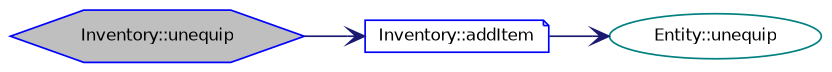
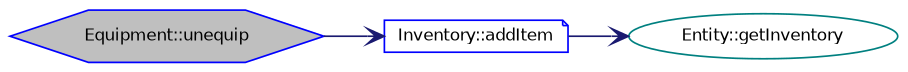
  digraph {
    rankdir=LR
    node [color=blue fillcolor=white fontname=Helvetica fontsize=10 style=filled]
    edge [arrowhead=vee color=midnightblue fontname=Helvetica fontsize=10 labelfontname=Helvetica labelfontsize=10 style=solid]
-   n1 [fillcolor=grey75 fontcolor=black height=0.2 label="Inventory::unequip" shape=hexagon width=0.4]
+   n1 [fillcolor=grey75 fontcolor=black height=0.2 label="Equipment::unequip" shape=hexagon width=0.4]
    n2 [height=0.2 label="Inventory::addItem" shape=note width=0.4]
-   n3 [color=teal height=0.2 label="Entity::unequip" shape=ellipse width=0.4]
+   n3 [color=teal height=0.2 label="Entity::getInventory" shape=ellipse width=0.4]
    n1 -> n2
    n2 -> n3
  }
